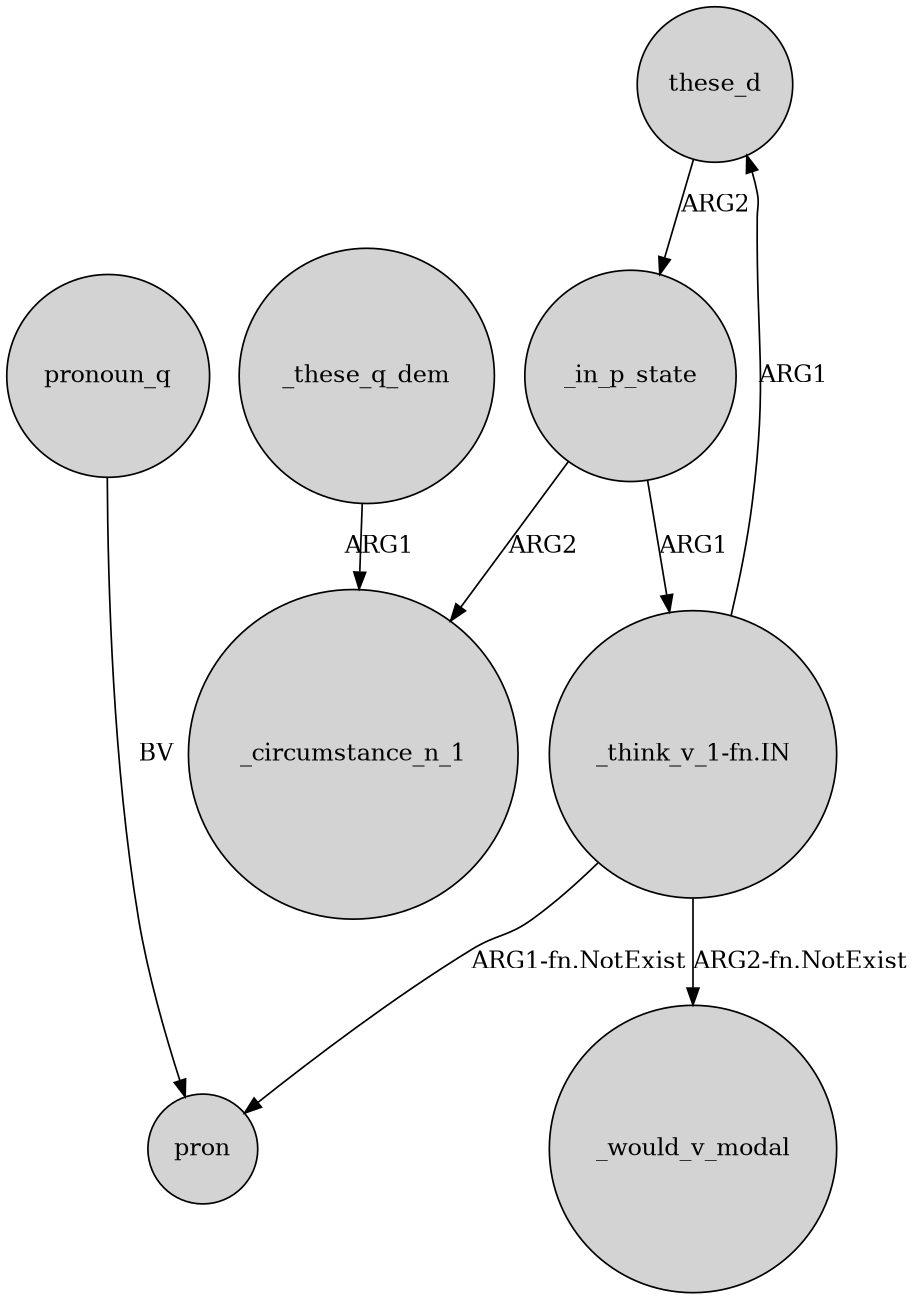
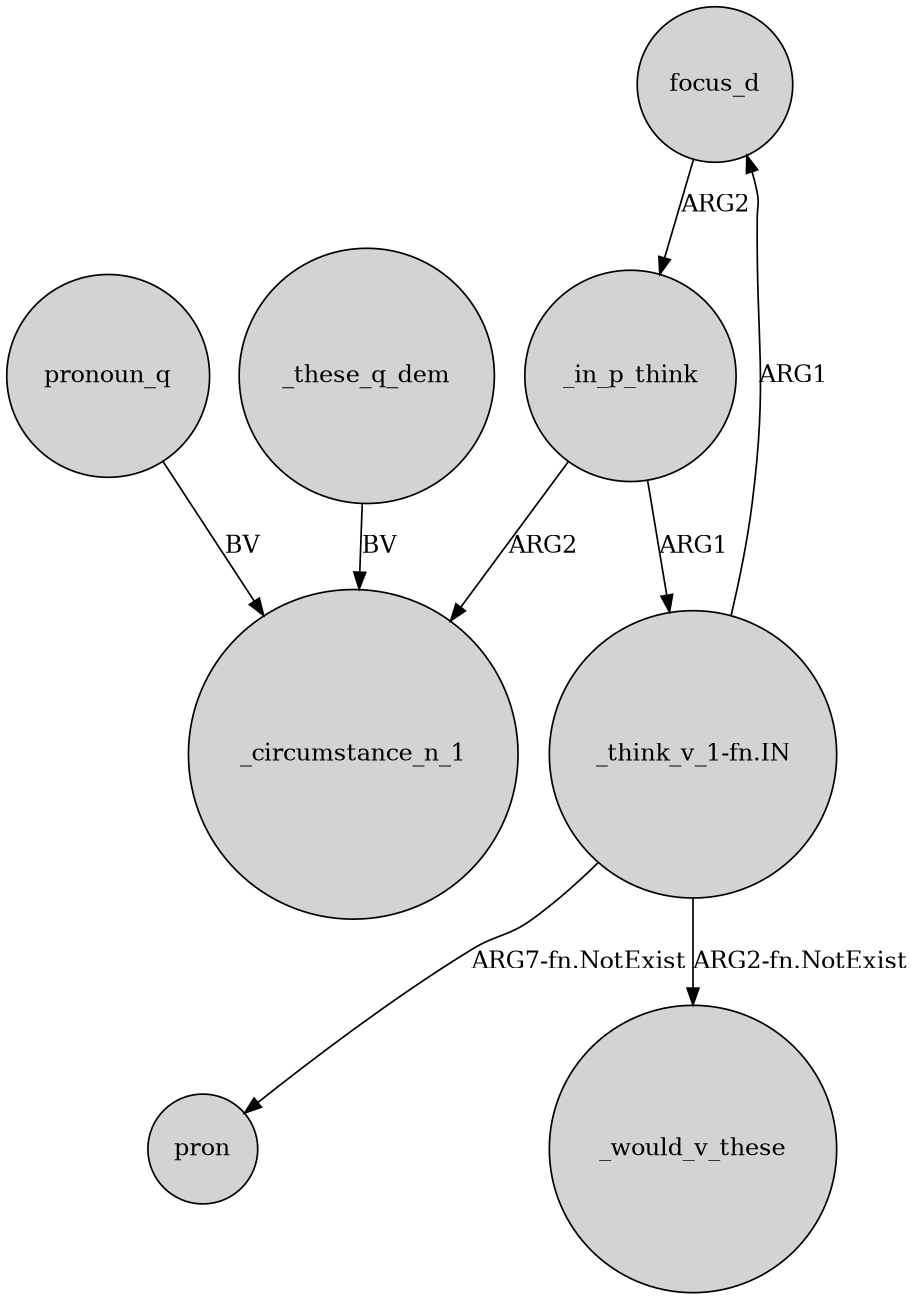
  digraph {
    node [shape=circle style=filled]
-   focus_d [label=these_d]
-   _in_p_state
+   focus_d
+   _in_p_state [label=_in_p_think]
    "_think_v_1-fn.IN"
    pron
-   _would_v_modal
+   _would_v_modal [label=_would_v_these]
    _circumstance_n_1
    pronoun_q
    _these_q_dem
    focus_d -> _in_p_state [label=ARG2]
    _in_p_state -> "_think_v_1-fn.IN" [label=ARG1]
    _in_p_state -> _circumstance_n_1 [label=ARG2]
    "_think_v_1-fn.IN" -> focus_d [label=ARG1]
-   "_think_v_1-fn.IN" -> pron [label="ARG1-fn.NotExist"]
+   "_think_v_1-fn.IN" -> pron [label="ARG7-fn.NotExist"]
    "_think_v_1-fn.IN" -> _would_v_modal [label="ARG2-fn.NotExist"]
-   pronoun_q -> pron [label=BV]
-   _these_q_dem -> _circumstance_n_1 [label=ARG1]
+   pronoun_q -> _circumstance_n_1 [label=BV]
+   _these_q_dem -> _circumstance_n_1 [label=BV]
  }
